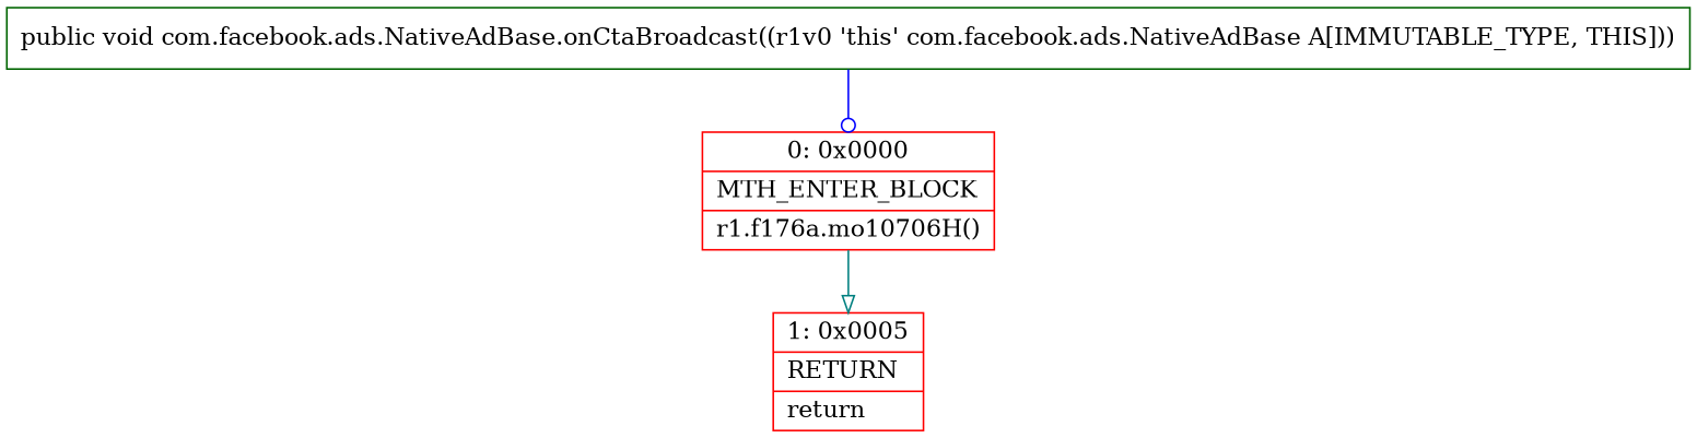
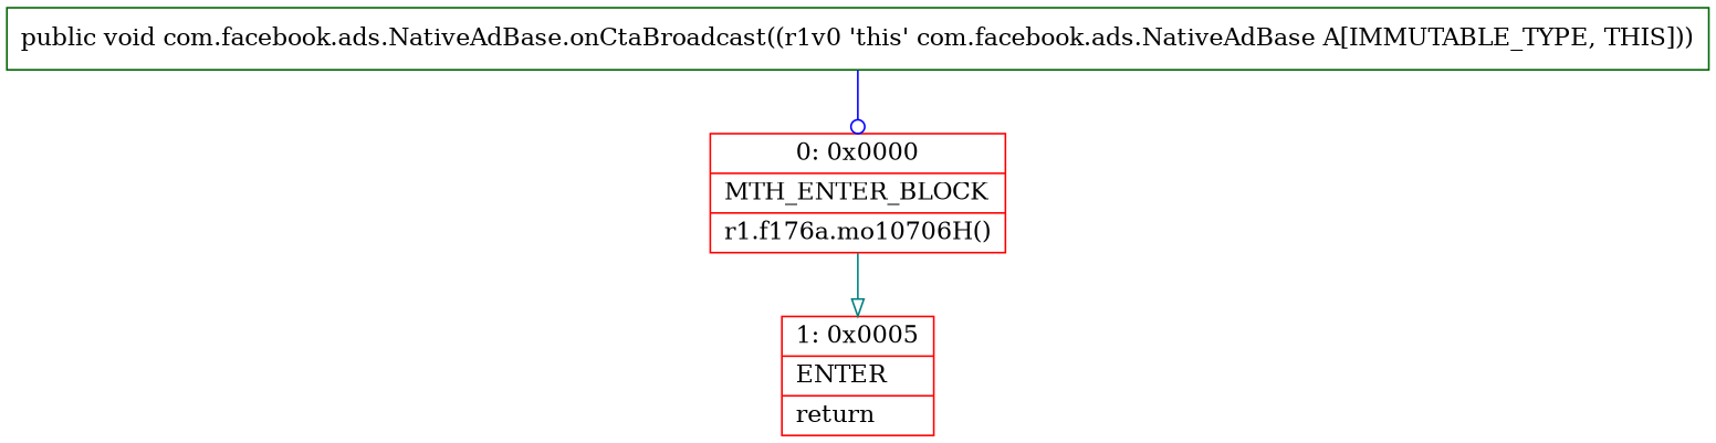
  digraph {
    node [shape=record color=red]
    n1 [label="{0\:\ 0x0000|MTH_ENTER_BLOCK\l|r1.f176a.mo10706H()\l}"]
-   n2 [label="{1\:\ 0x0005|RETURN\l|return\l}"]
+   n2 [label="{1\:\ 0x0005|ENTER\l|return\l}"]
    n3 [label="{public void com.facebook.ads.NativeAdBase.onCtaBroadcast((r1v0 'this' com.facebook.ads.NativeAdBase A[IMMUTABLE_TYPE, THIS])) }" color=darkgreen]
    n1 -> n2 [color=teal arrowhead=onormal]
    n3 -> n1 [color=blue arrowhead=odot]
  }
